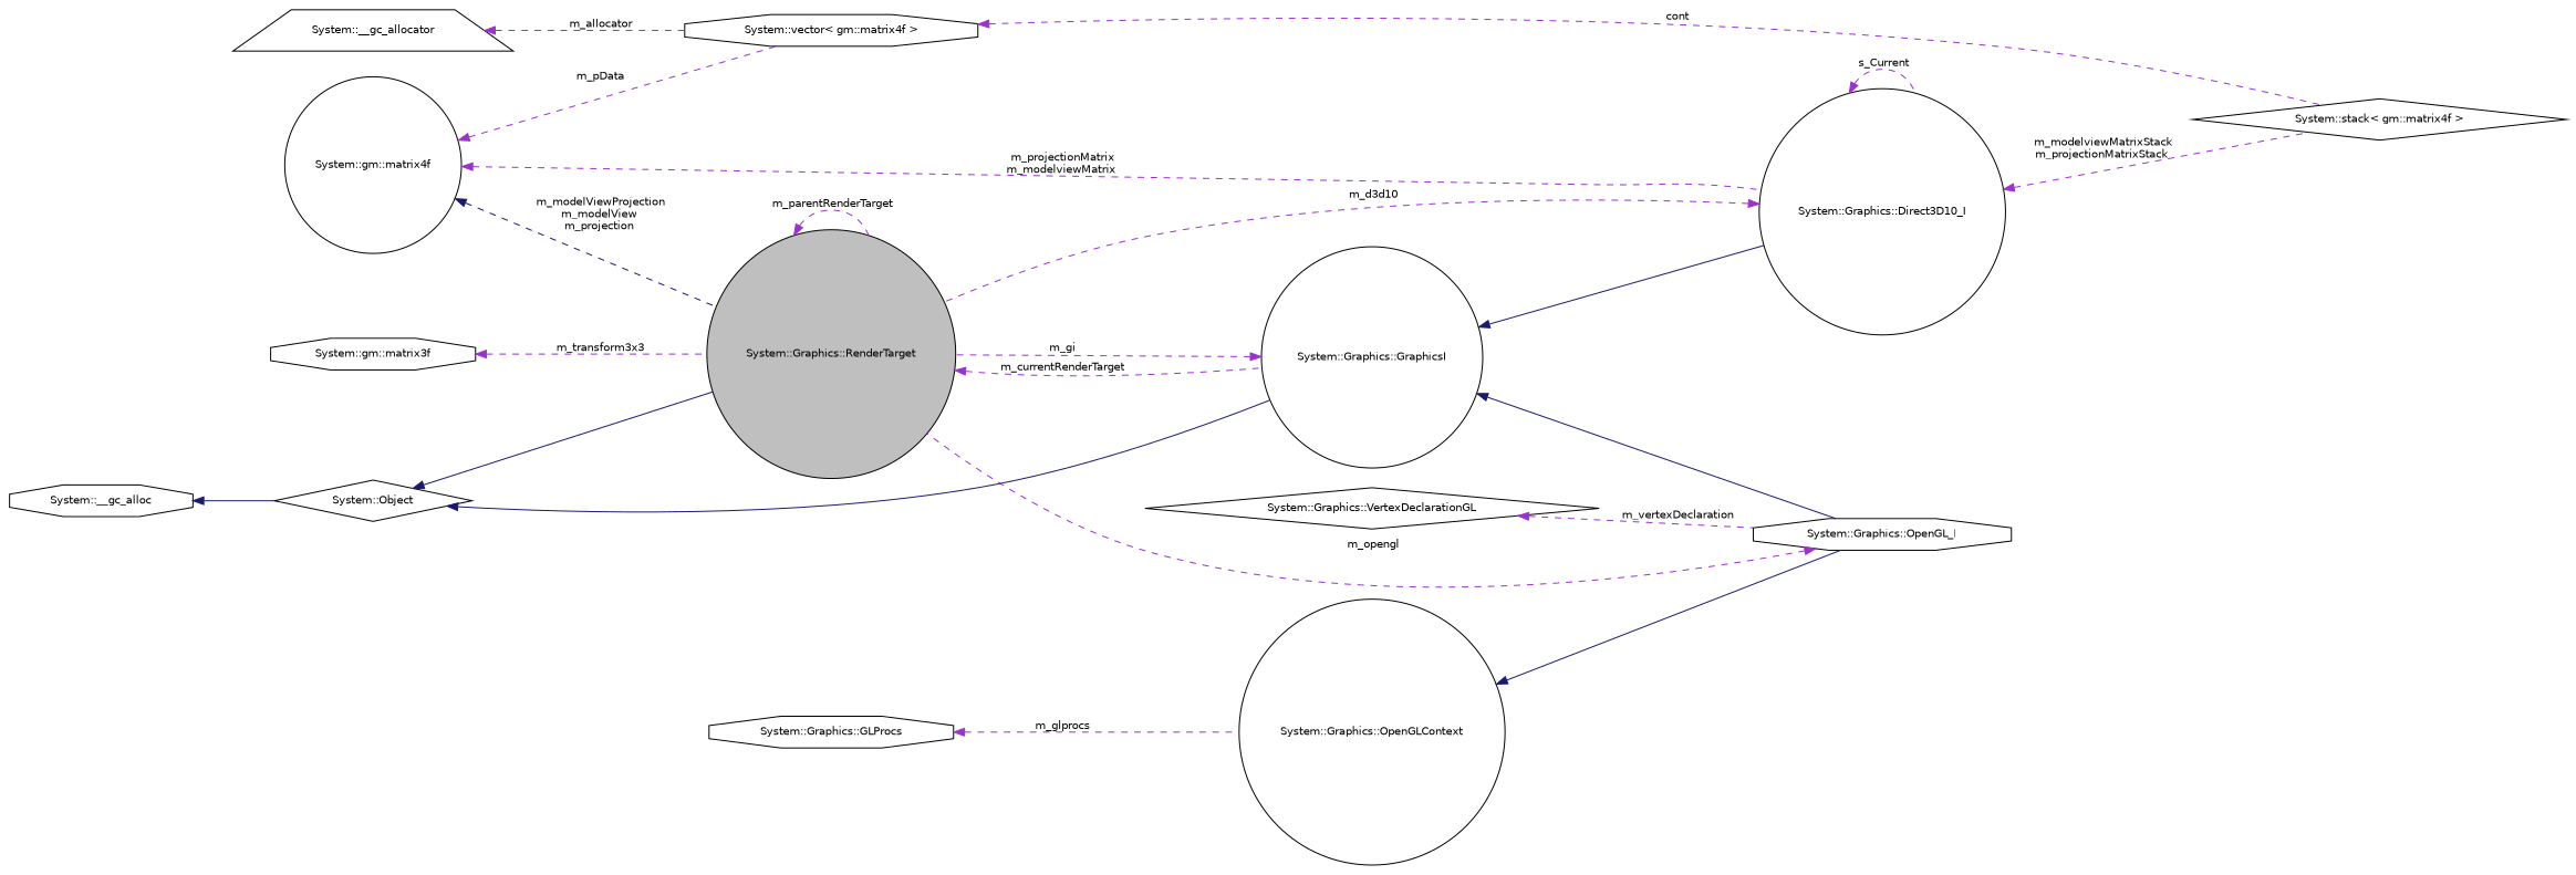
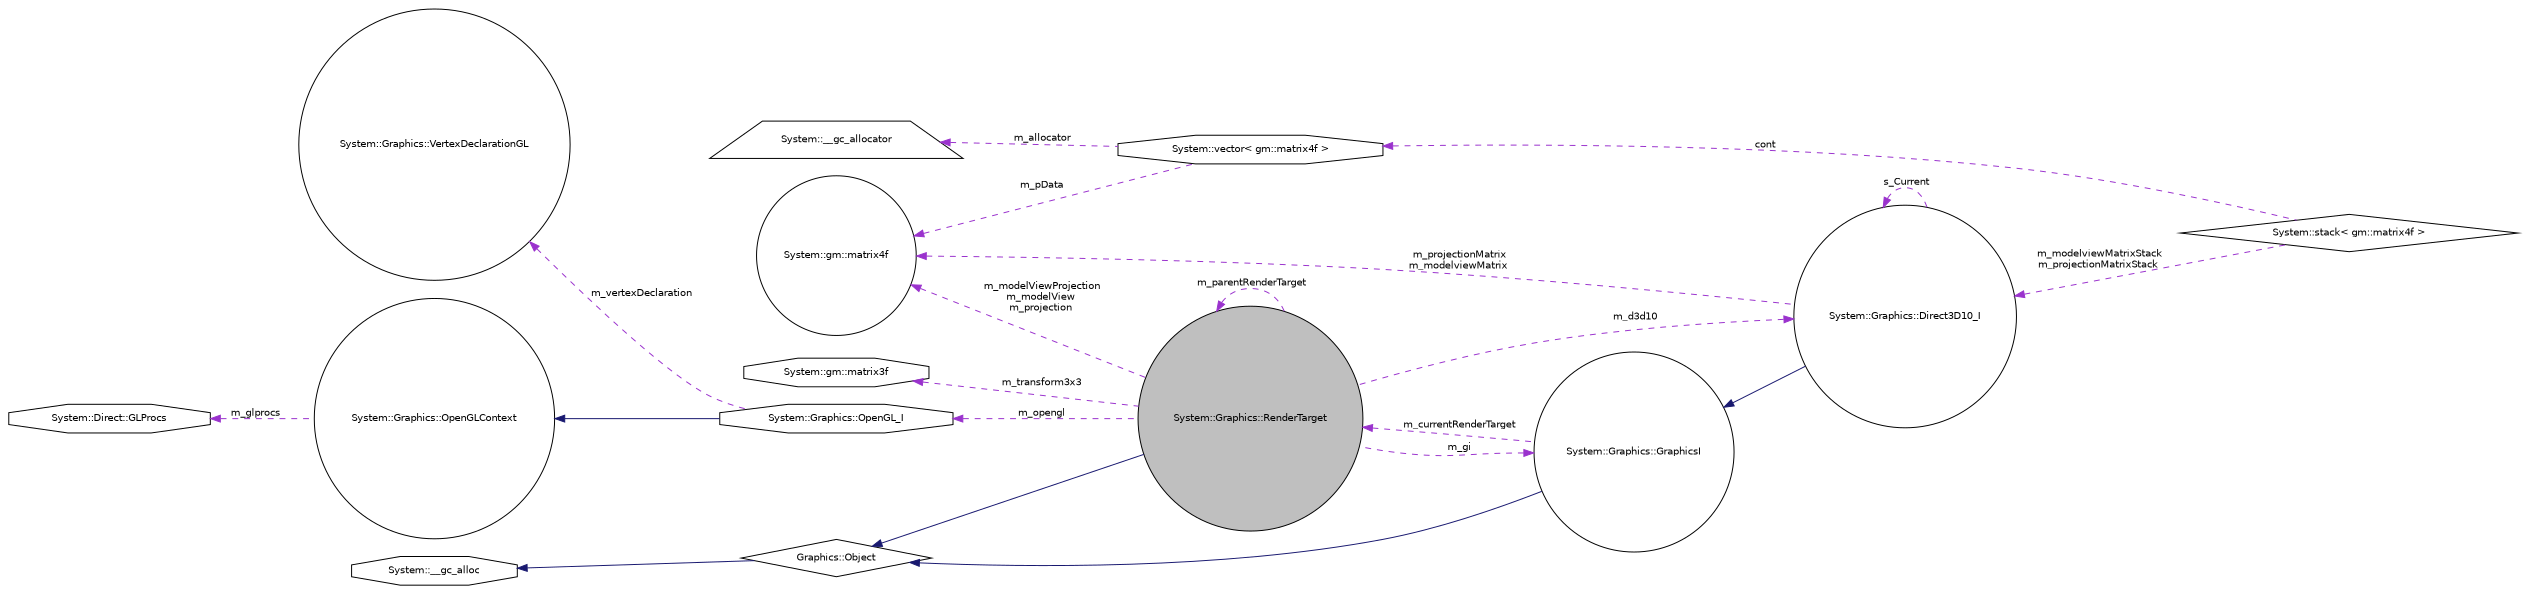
  digraph {
    rankdir=LR
    node [color=black fillcolor=white fontname=Helvetica fontsize=10 shape=circle style=filled]
    edge [color=darkorchid3 dir=back fontname=Helvetica fontsize=10 labelfontname=Helvetica labelfontsize=10 style=dashed]
    n1 [fillcolor=grey75 fontcolor=black height=0.2 label="System::Graphics::RenderTarget" width=0.4]
    n2 [height=0.2 label="System::Graphics::GraphicsI" width=0.4]
    n3 [height=0.2 label="System::Graphics::Direct3D10_I" width=0.4]
    n4 [height=0.2 label="System::Graphics::OpenGL_I" shape=octagon width=0.4]
-   n5 [height=0.2 label="System::Object" shape=diamond width=0.4]
+   n5 [height=0.2 label="Graphics::Object" shape=diamond width=0.4]
    n6 [height=0.2 label="System::__gc_alloc" shape=octagon width=0.4]
    n7 [height=0.2 label="System::gm::matrix4f" width=0.4]
    n8 [height=0.2 label="System::vector\< gm::matrix4f \>" shape=octagon width=0.4]
    n9 [height=0.2 label="System::stack\< gm::matrix4f \>" shape=diamond width=0.4]
    n10 [height=0.2 label="System::gm::matrix3f" shape=octagon width=0.4]
    n11 [height=0.2 label="System::__gc_allocator" shape=trapezium width=0.4]
    n12 [height=0.2 label="System::Graphics::OpenGLContext" width=0.4]
-   n13 [height=0.2 label="System::Graphics::GLProcs" shape=octagon width=0.4]
-   n14 [height=0.2 label="System::Graphics::VertexDeclarationGL" shape=diamond width=0.4]
+   n13 [height=0.2 label="System::Direct::GLProcs" shape=octagon width=0.4]
+   n14 [height=0.2 label="System::Graphics::VertexDeclarationGL" width=0.4]
    n1 -> n1 [label=" m_parentRenderTarget"]
    n1 -> n2 [label=" m_currentRenderTarget"]
    n2 -> n1 [label=" m_gi"]
    n2 -> n3 [color=midnightblue style=solid]
-   n2 -> n4 [color=midnightblue style=solid]
    n3 -> n1 [label=" m_d3d10"]
    n3 -> n3 [label=" s_Current"]
    n3 -> n9 [label=" m_modelviewMatrixStack\nm_projectionMatrixStack"]
    n4 -> n1 [label=" m_opengl"]
    n5 -> n1 [color=midnightblue style=solid]
    n5 -> n2 [color=midnightblue style=solid]
    n6 -> n5 [color=midnightblue style=solid]
-   n7 -> n1 [color=midnightblue label=" m_modelViewProjection\nm_modelView\nm_projection"]
+   n7 -> n1 [label=" m_modelViewProjection\nm_modelView\nm_projection"]
    n7 -> n3 [label=" m_projectionMatrix\nm_modelviewMatrix"]
    n7 -> n8 [label=" m_pData"]
    n8 -> n9 [label=" cont"]
    n10 -> n1 [label=" m_transform3x3"]
    n11 -> n8 [label=" m_allocator"]
    n12 -> n4 [color=midnightblue style=solid]
    n13 -> n12 [label=" m_glprocs"]
    n14 -> n4 [label=" m_vertexDeclaration"]
  }
